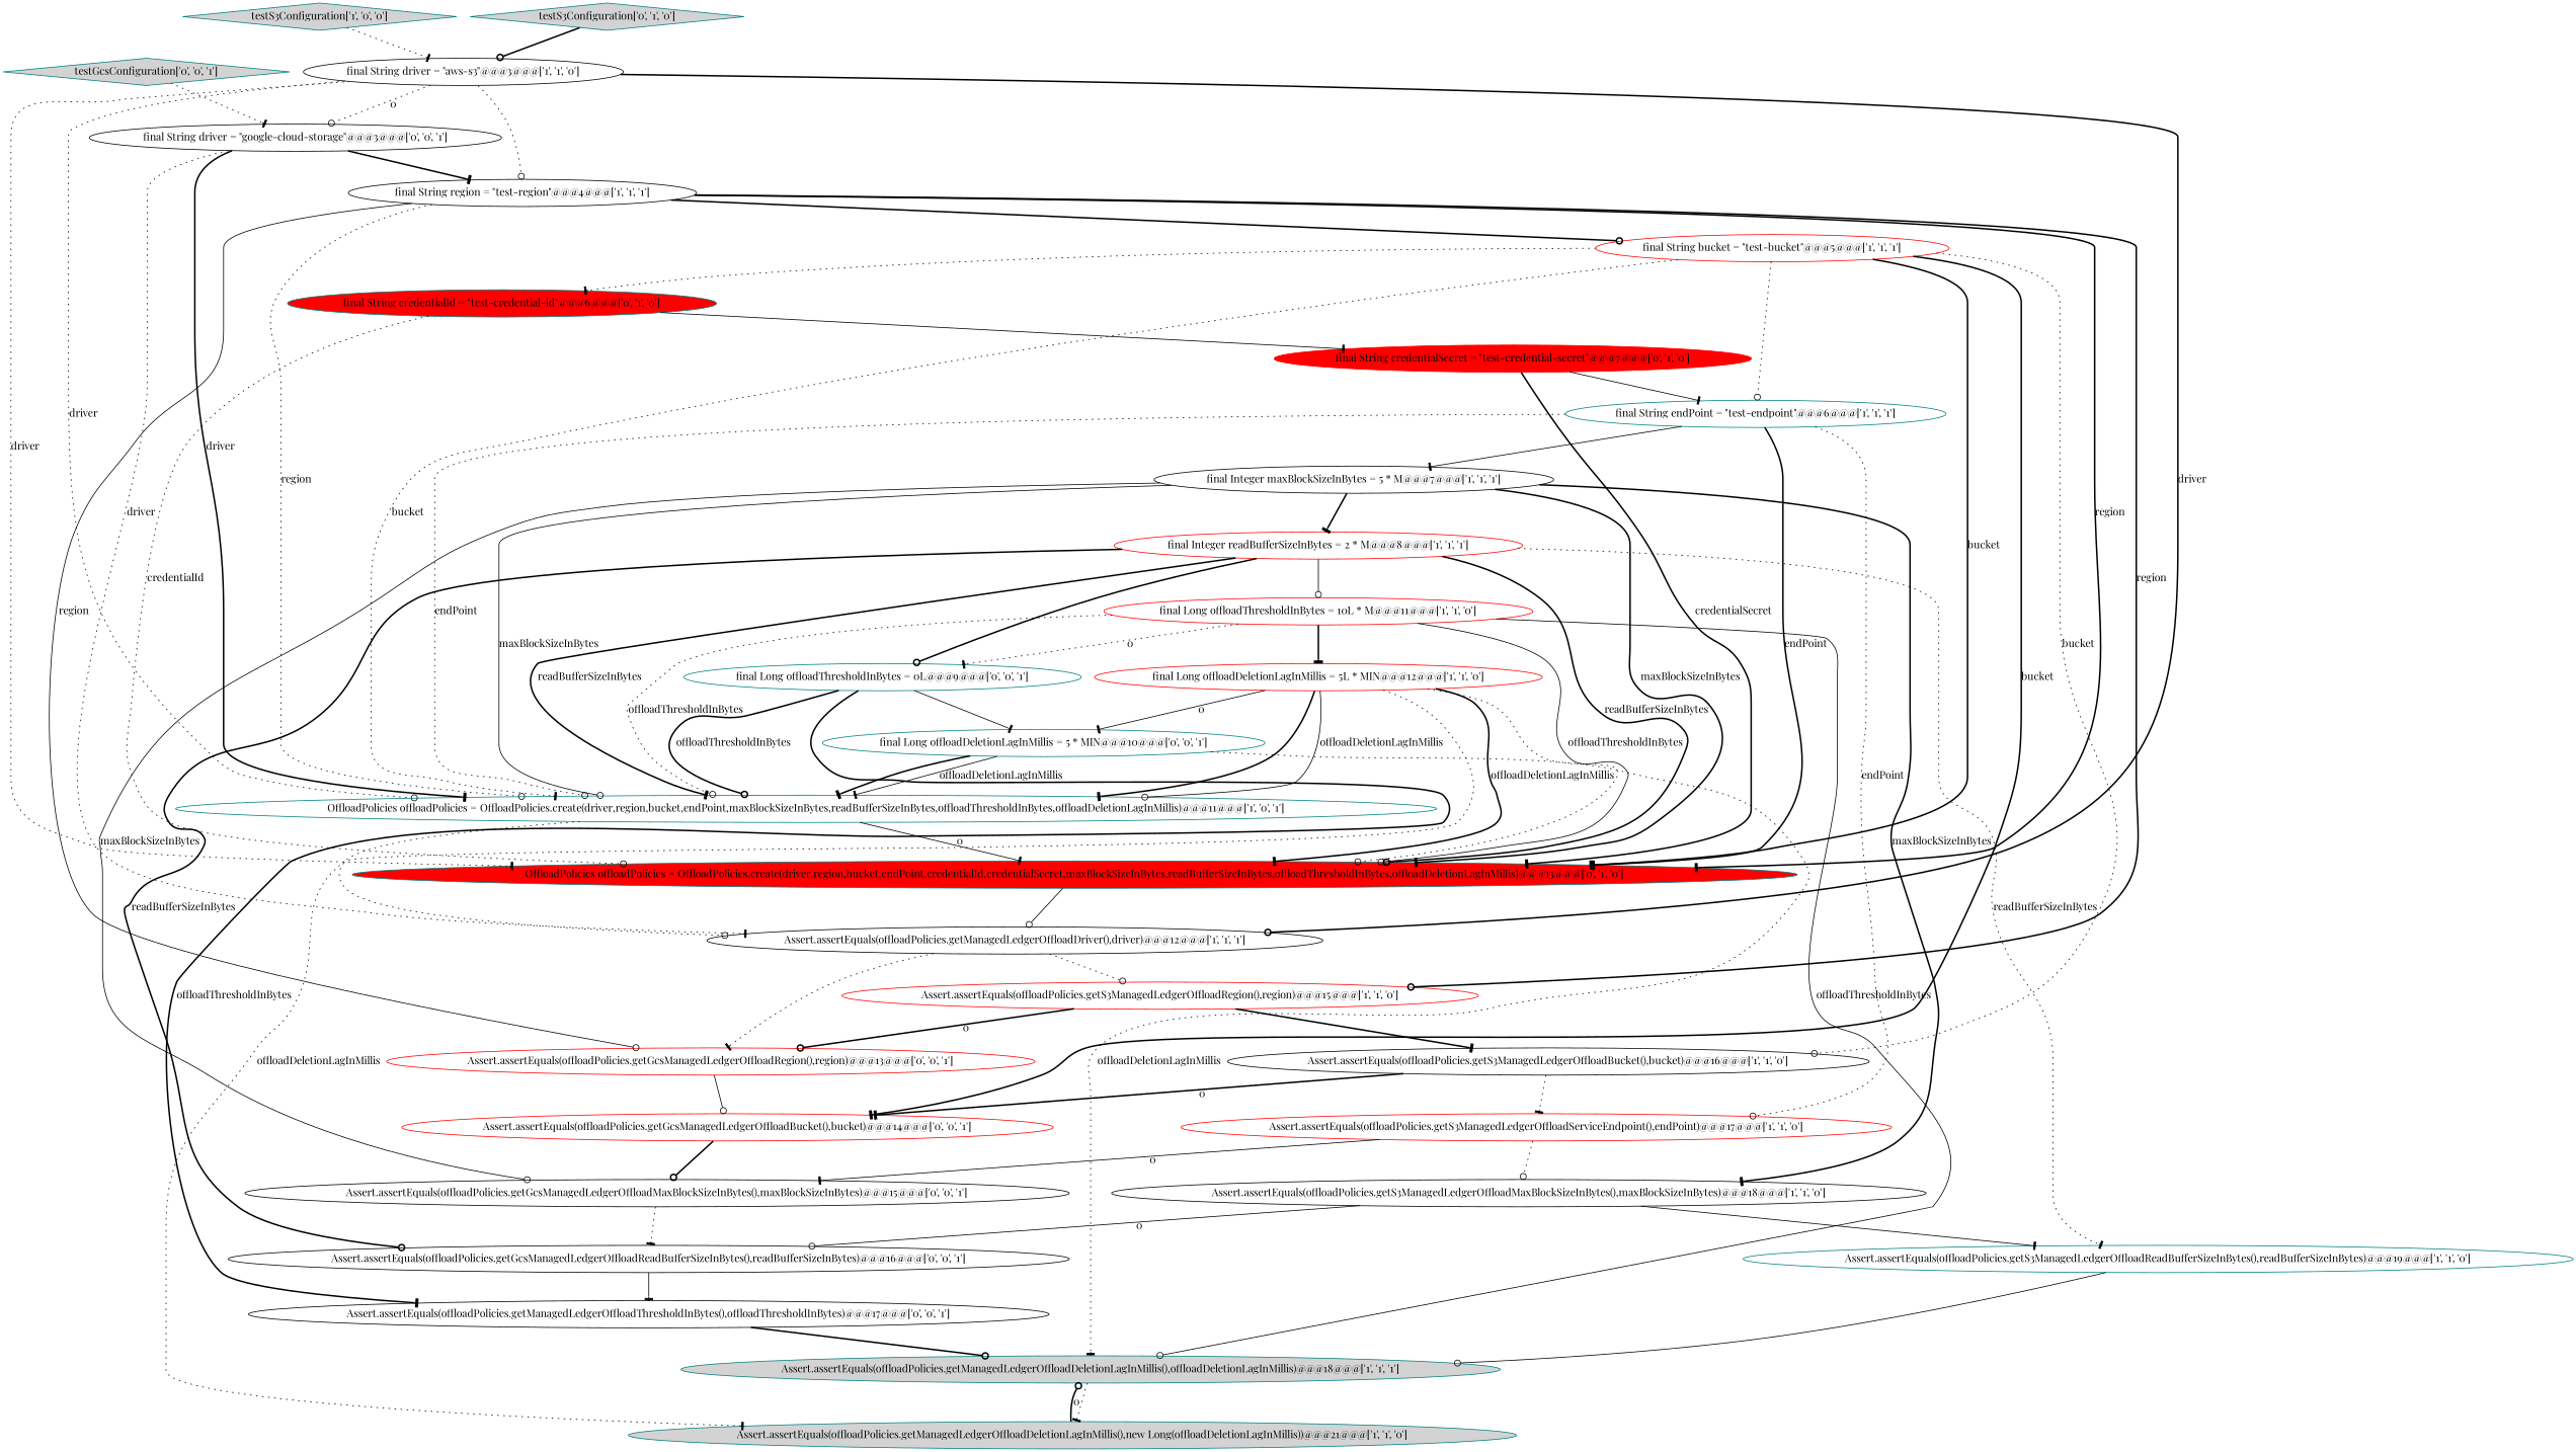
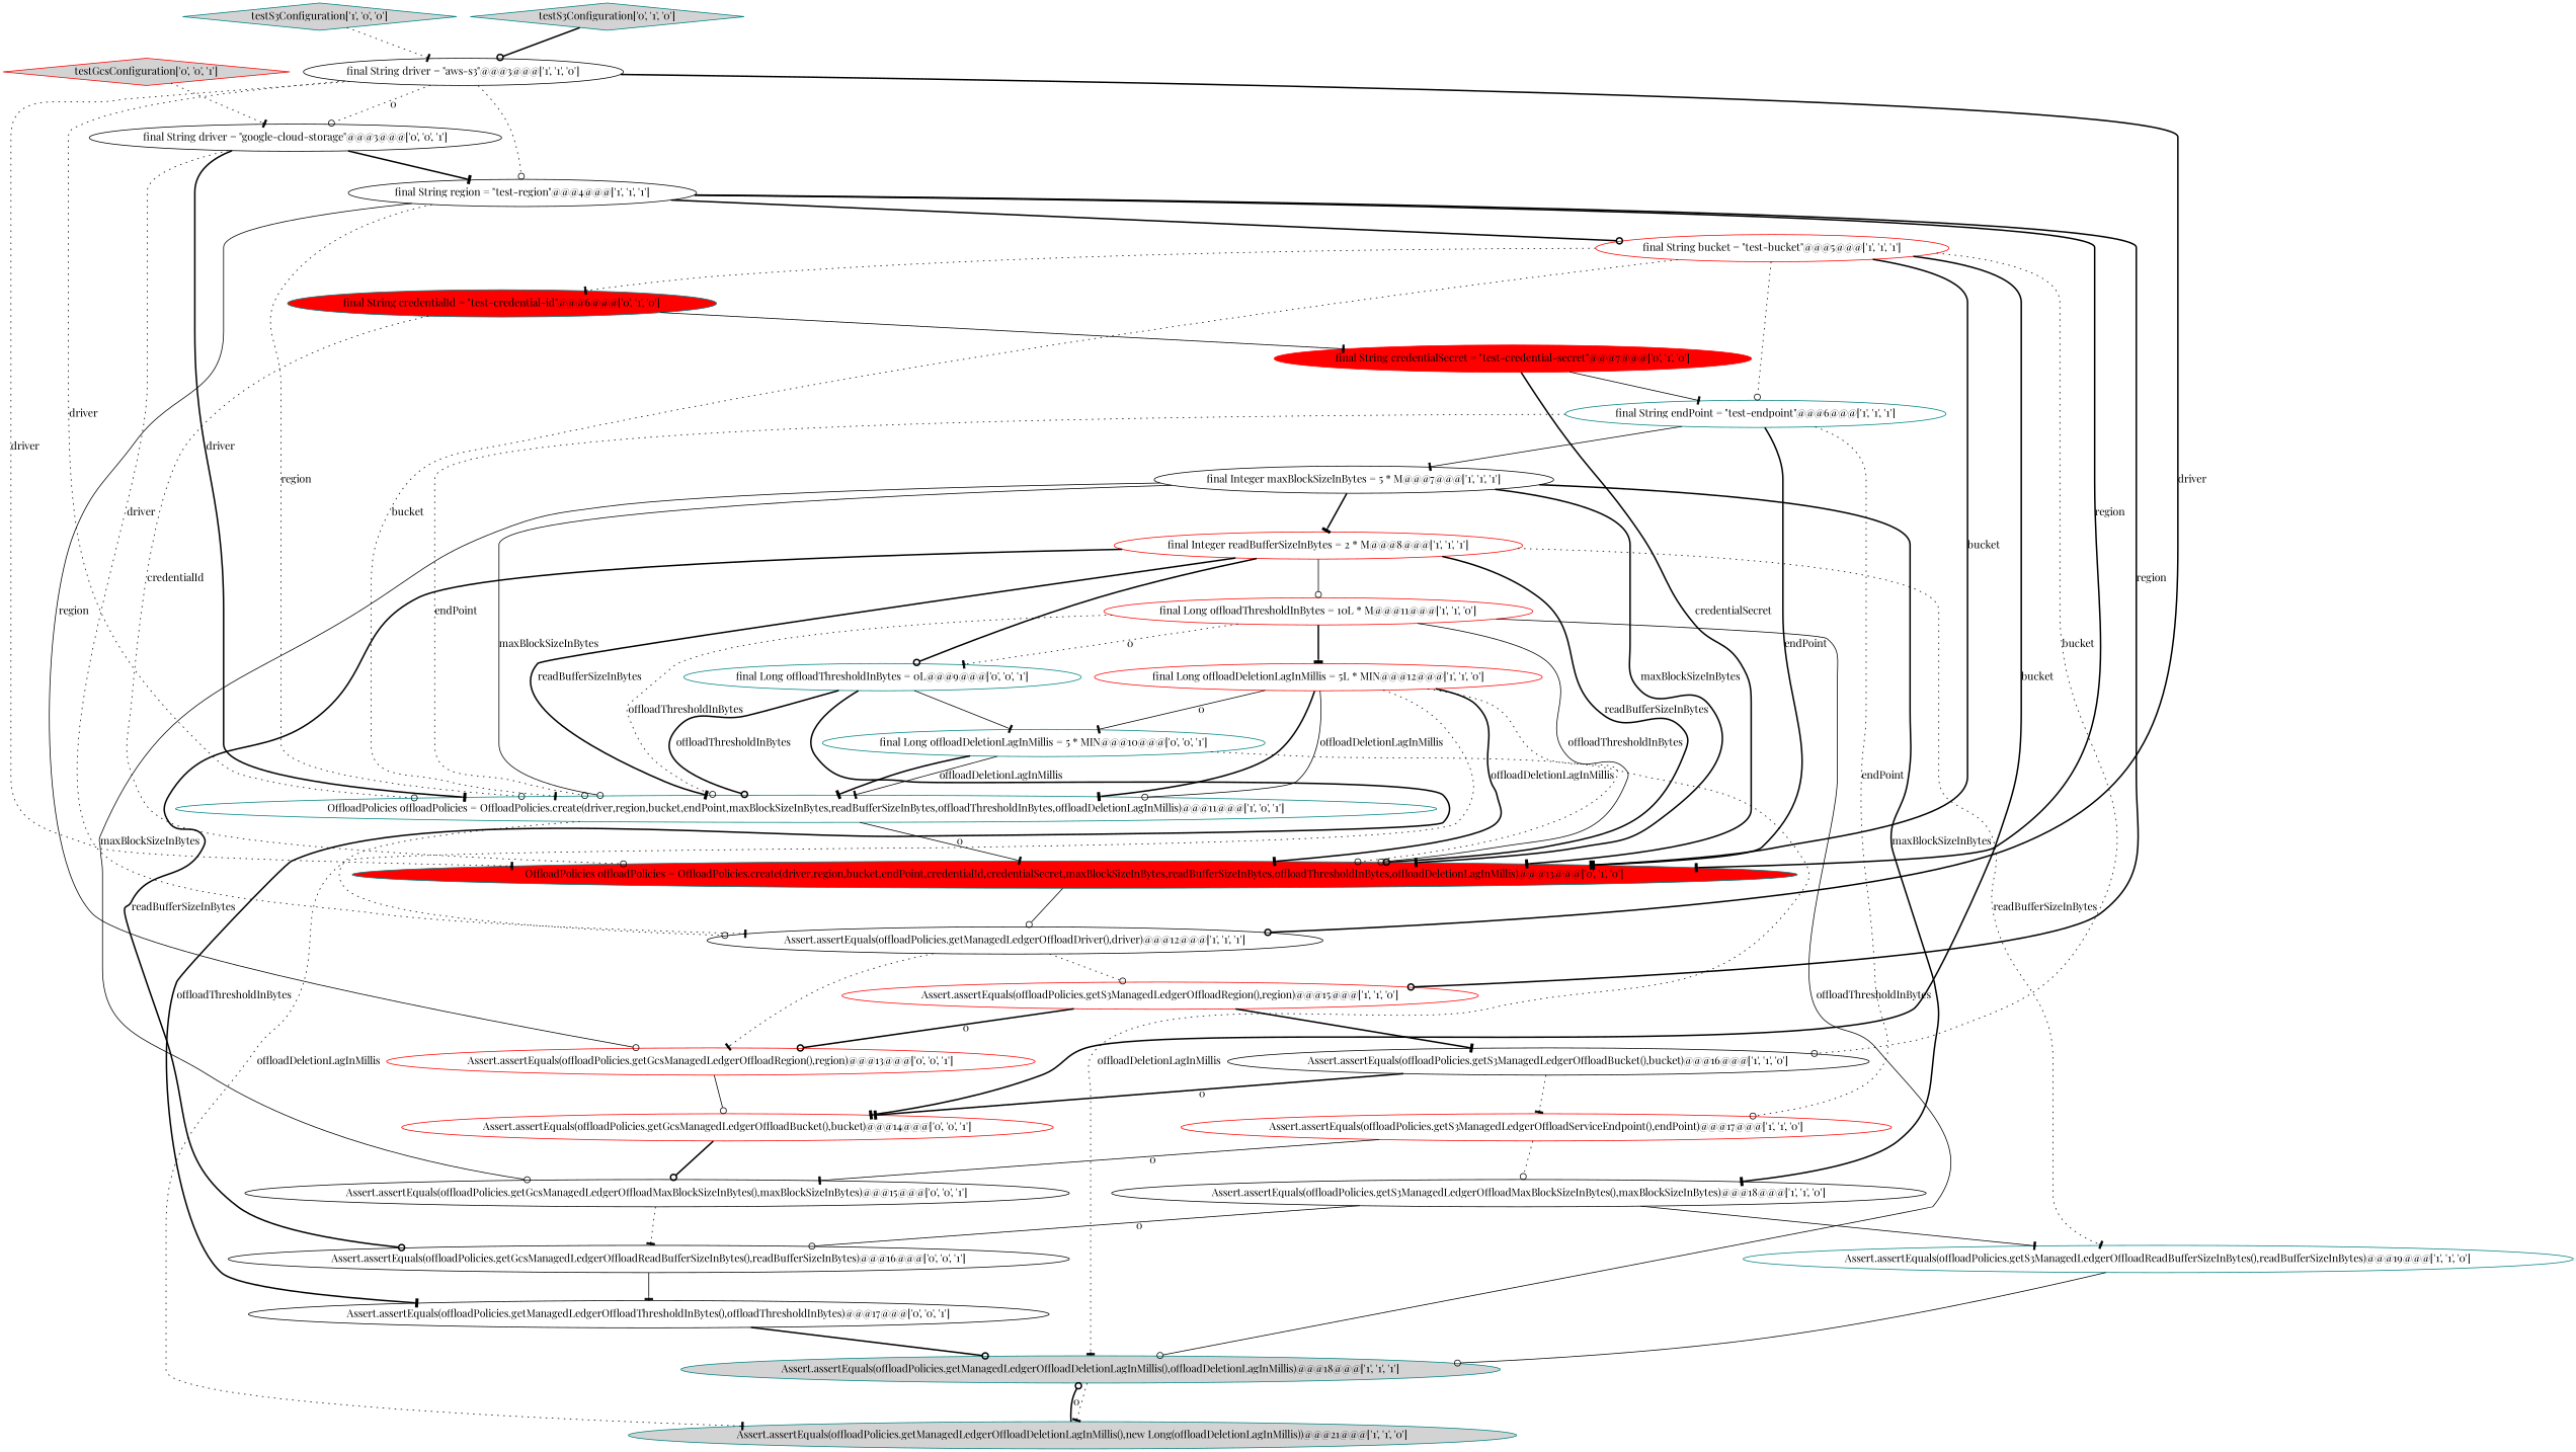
  digraph {
    fontname="Playfair Display"
    node [fillcolor=white shape=ellipse style=filled color=teal fontname="Playfair Display"]
    edge [style=bold arrowhead=tee fontname="Playfair Display"]
    n1 [label="Assert.assertEquals(offloadPolicies.getS3ManagedLedgerOffloadMaxBlockSizeInBytes(),maxBlockSizeInBytes)@@@18@@@['1', '1', '0']" color=black]
    n2 [label="Assert.assertEquals(offloadPolicies.getS3ManagedLedgerOffloadReadBufferSizeInBytes(),readBufferSizeInBytes)@@@19@@@['1', '1', '0']"]
    n3 [label="Assert.assertEquals(offloadPolicies.getGcsManagedLedgerOffloadReadBufferSizeInBytes(),readBufferSizeInBytes)@@@16@@@['0', '0', '1']" color=black]
    n4 [label="final Long offloadThresholdInBytes = 10L * M@@@11@@@['1', '1', '0']" color=red]
    n5 [fillcolor=red label="OffloadPolicies offloadPolicies = OffloadPolicies.create(driver,region,bucket,endPoint,credentialId,credentialSecret,maxBlockSizeInBytes,readBufferSizeInBytes,offloadThresholdInBytes,offloadDeletionLagInMillis)@@@13@@@['0', '1', '0']"]
    n6 [label="final Long offloadThresholdInBytes = 0L@@@9@@@['0', '0', '1']"]
    n7 [label="final Long offloadDeletionLagInMillis = 5L * MIN@@@12@@@['1', '1', '0']" color=red]
    n8 [label="OffloadPolicies offloadPolicies = OffloadPolicies.create(driver,region,bucket,endPoint,maxBlockSizeInBytes,readBufferSizeInBytes,offloadThresholdInBytes,offloadDeletionLagInMillis)@@@11@@@['1', '0', '1']"]
    n9 [fillcolor=lightgray label="Assert.assertEquals(offloadPolicies.getManagedLedgerOffloadDeletionLagInMillis(),offloadDeletionLagInMillis)@@@18@@@['1', '1', '1']"]
    n10 [label="final Long offloadDeletionLagInMillis = 5 * MIN@@@10@@@['0', '0', '1']"]
    n11 [label="final String region = \"test-region\"@@@4@@@['1', '1', '1']" color=black]
    n12 [label="Assert.assertEquals(offloadPolicies.getS3ManagedLedgerOffloadRegion(),region)@@@15@@@['1', '1', '0']" color=red]
    n13 [label="Assert.assertEquals(offloadPolicies.getGcsManagedLedgerOffloadRegion(),region)@@@13@@@['0', '0', '1']" color=red]
    n14 [label="final String bucket = \"test-bucket\"@@@5@@@['1', '1', '1']" color=red]
    n15 [label="final Integer maxBlockSizeInBytes = 5 * M@@@7@@@['1', '1', '1']" color=black]
    n16 [label="final Integer readBufferSizeInBytes = 2 * M@@@8@@@['1', '1', '1']" color=red]
    n17 [label="Assert.assertEquals(offloadPolicies.getGcsManagedLedgerOffloadMaxBlockSizeInBytes(),maxBlockSizeInBytes)@@@15@@@['0', '0', '1']" color=black]
    n18 [fillcolor=red label="final String credentialSecret = \"test-credential-secret\"@@@7@@@['0', '1', '0']" color=red]
    n19 [label="final String endPoint = \"test-endpoint\"@@@6@@@['1', '1', '1']"]
    n20 [label="final String driver = \"aws-s3\"@@@3@@@['1', '1', '0']" color=black]
    n21 [label="final String driver = \"google-cloud-storage\"@@@3@@@['0', '0', '1']" color=black]
    n22 [label="Assert.assertEquals(offloadPolicies.getManagedLedgerOffloadDriver(),driver)@@@12@@@['1', '1', '1']" color=black]
    n23 [label="Assert.assertEquals(offloadPolicies.getS3ManagedLedgerOffloadServiceEndpoint(),endPoint)@@@17@@@['1', '1', '0']" color=red]
    n24 [label="Assert.assertEquals(offloadPolicies.getS3ManagedLedgerOffloadBucket(),bucket)@@@16@@@['1', '1', '0']" color=black]
    n25 [label="Assert.assertEquals(offloadPolicies.getGcsManagedLedgerOffloadBucket(),bucket)@@@14@@@['0', '0', '1']" color=red]
    n26 [fillcolor=lightgray label="testS3Configuration['1', '0', '0']" shape=diamond]
    n27 [label="Assert.assertEquals(offloadPolicies.getManagedLedgerOffloadThresholdInBytes(),offloadThresholdInBytes)@@@17@@@['0', '0', '1']" color=black]
    n28 [fillcolor=lightgray label="testS3Configuration['0', '1', '0']" shape=diamond]
    n29 [fillcolor=lightgray label="Assert.assertEquals(offloadPolicies.getManagedLedgerOffloadDeletionLagInMillis(),new Long(offloadDeletionLagInMillis))@@@21@@@['1', '1', '0']"]
    n30 [fillcolor=red label="final String credentialId = \"test-credential-id\"@@@6@@@['0', '1', '0']"]
-   n31 [fillcolor=lightgray label="testGcsConfiguration['0', '0', '1']" shape=diamond]
+   n31 [fillcolor=lightgray label="testGcsConfiguration['0', '0', '1']" shape=diamond color=red]
    n1 -> n2 [style=solid]
    n1 -> n3 [label=0 style=solid arrowhead=odot]
    n2 -> n9 [style=solid arrowhead=odot]
    n3 -> n27 [style=solid]
    n4 -> n5 [label=offloadThresholdInBytes style=solid arrowhead=odot]
    n4 -> n6 [label=0 style=dotted]
    n4 -> n7
    n4 -> n8 [label=offloadThresholdInBytes style=dotted arrowhead=odot]
    n4 -> n9 [label=offloadThresholdInBytes style=solid arrowhead=odot]
    n5 -> n22 [style=solid arrowhead=odot]
    n6 -> n8 [label=offloadThresholdInBytes arrowhead=odot]
    n6 -> n10 [style=solid]
    n6 -> n27 [label=offloadThresholdInBytes]
    n7 -> n5 [label=offloadDeletionLagInMillis]
    n7 -> n5 [style=dotted arrowhead=odot]
    n7 -> n8 [label=offloadDeletionLagInMillis style=solid arrowhead=odot]
    n7 -> n8
    n7 -> n10 [label=0 style=solid]
    n7 -> n29 [label=offloadDeletionLagInMillis style=dotted]
    n8 -> n5 [label=0 style=solid]
    n8 -> n22 [style=dotted arrowhead=odot]
    n9 -> n29 [style=dotted]
    n10 -> n8 [label=offloadDeletionLagInMillis style=solid]
    n10 -> n8
    n10 -> n9 [label=offloadDeletionLagInMillis style=dotted]
    n11 -> n5 [label=region]
    n11 -> n8 [label=region style=dotted arrowhead=odot]
    n11 -> n12 [label=region arrowhead=odot]
    n11 -> n13 [label=region style=solid arrowhead=odot]
    n11 -> n14 [arrowhead=odot]
    n12 -> n13 [label=0 arrowhead=odot]
    n12 -> n24
    n13 -> n25 [style=solid arrowhead=odot]
    n14 -> n5 [label=bucket]
    n14 -> n8 [label=bucket style=dotted]
    n14 -> n19 [style=dotted arrowhead=odot]
    n14 -> n24 [label=bucket style=dotted arrowhead=odot]
    n14 -> n25 [label=bucket]
    n14 -> n30 [style=dotted]
    n15 -> n1 [label=maxBlockSizeInBytes]
    n15 -> n5 [label=maxBlockSizeInBytes]
    n15 -> n8 [label=maxBlockSizeInBytes style=solid arrowhead=odot]
    n15 -> n16
    n15 -> n17 [label=maxBlockSizeInBytes style=solid arrowhead=odot]
    n16 -> n2 [label=readBufferSizeInBytes style=dotted]
    n16 -> n3 [label=readBufferSizeInBytes arrowhead=odot]
    n16 -> n4 [style=solid arrowhead=odot]
    n16 -> n5 [label=readBufferSizeInBytes arrowhead=odot]
    n16 -> n6 [arrowhead=odot]
    n16 -> n8 [label=readBufferSizeInBytes]
    n17 -> n3 [style=dotted]
    n18 -> n5 [label=credentialSecret]
    n18 -> n19 [style=solid]
    n19 -> n5 [label=endPoint]
    n19 -> n8 [label=endPoint style=dotted arrowhead=odot]
    n19 -> n15 [style=solid]
    n19 -> n23 [label=endPoint style=dotted arrowhead=odot]
    n20 -> n5 [label=driver style=dotted]
    n20 -> n8 [label=driver style=dotted arrowhead=odot]
    n20 -> n11 [style=dotted arrowhead=odot]
    n20 -> n21 [label=0 style=dotted arrowhead=odot]
    n20 -> n22 [label=driver arrowhead=odot]
    n21 -> n8 [label=driver]
    n21 -> n11
    n21 -> n22 [label=driver style=dotted]
    n22 -> n12 [style=dotted arrowhead=odot]
    n22 -> n13 [style=dotted]
    n23 -> n1 [style=dotted arrowhead=odot]
    n23 -> n17 [label=0 style=solid]
    n24 -> n23 [style=dotted]
    n24 -> n25 [label=0]
    n25 -> n17 [arrowhead=odot]
    n26 -> n20 [style=dotted]
    n27 -> n9 [arrowhead=odot]
    n28 -> n20 [arrowhead=odot]
    n29 -> n9 [label=0 arrowhead=odot]
    n30 -> n5 [label=credentialId style=dotted arrowhead=odot]
    n30 -> n18 [style=solid]
    n31 -> n21 [style=dotted]
  }
